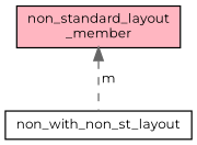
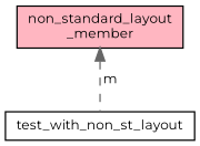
  digraph {
    fontname=Montserrat
    node [color=black fontname=Montserrat fontsize=10 shape=record style=filled]
-   n1 [fillcolor=white fontcolor=black height=0.2 label=non_with_non_st_layout width=0.4]
+   n1 [fillcolor=white fontcolor=black height=0.2 label=test_with_non_st_layout width=0.4]
    n2 [fillcolor=lightpink height=0.2 label="non_standard_layout\l_member" width=0.4]
    n2 -> n1 [color=gray40 dir=back fontname=Montserrat fontsize=10 label=" m" labelfontname=Helvetica labelfontsize=10 style=dashed]
  }
